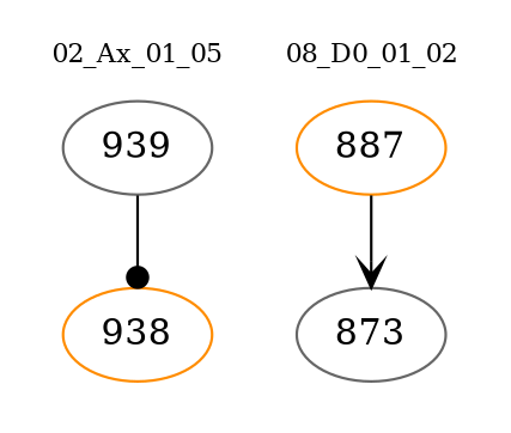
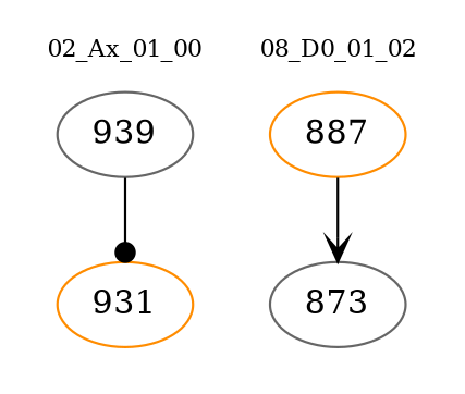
  digraph {
    node [color=gray40]
    edge [color=black]
    n1 [label=939]
-   n2 [color=darkorange label=938]
+   n2 [color=darkorange label=931]
    n3 [color=darkorange label=887]
    n4 [label=873]
    subgraph cluster_1 {
      color=white
      fontsize=10
-     label="02_Ax_01_05"
+     label="02_Ax_01_00"
      n1
      n2
    }
    subgraph cluster_2 {
      color=white
      fontsize=10
      label="08_D0_01_02"
      n3
      n4
    }
    n1 -> n2 [arrowhead=dot]
    n3 -> n4 [arrowhead=vee]
  }
